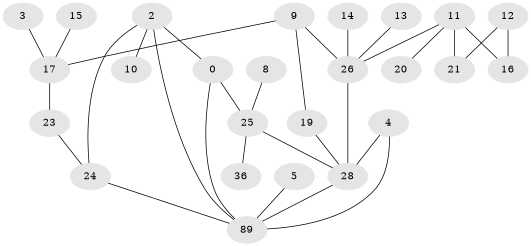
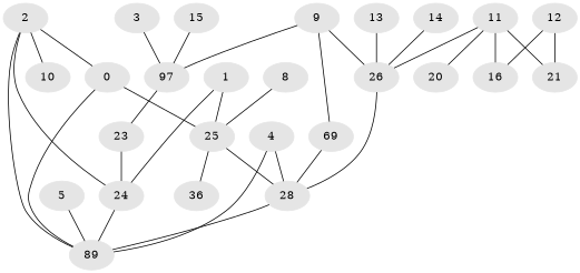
  graph {
    node [color=gray90 style=filled]
    edge [weight=1.0]
+   1
    24
    25
    n4 [label=89]
    28
    n6 [label=36]
    2
    n8 [label=0]
    10
    3
-   17
+   17 [label=97]
    23
    4
    5
    8
    9
-   19
+   19 [label=69]
    26
    11
    16
    20
    21
    12
    13
    14
    15
+   1 -- 24
+   1 -- 25
    24 -- n4
    25 -- 28
    25 -- n6
    28 -- n4
    2 -- 24
    2 -- n4
    2 -- n8
    2 -- 10
    n8 -- 25
    n8 -- n4
    3 -- 17
    17 -- 23
    23 -- 24
    4 -- n4
    4 -- 28
    5 -- n4
    8 -- 25
    9 -- 17
    9 -- 19
    9 -- 26
    19 -- 28
    26 -- 28
    11 -- 26
    11 -- 16
    11 -- 20
    11 -- 21
    12 -- 16
    12 -- 21
    13 -- 26
    14 -- 26
    15 -- 17
  }
